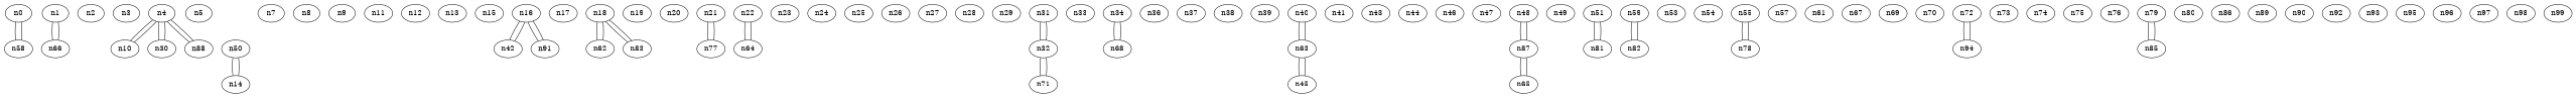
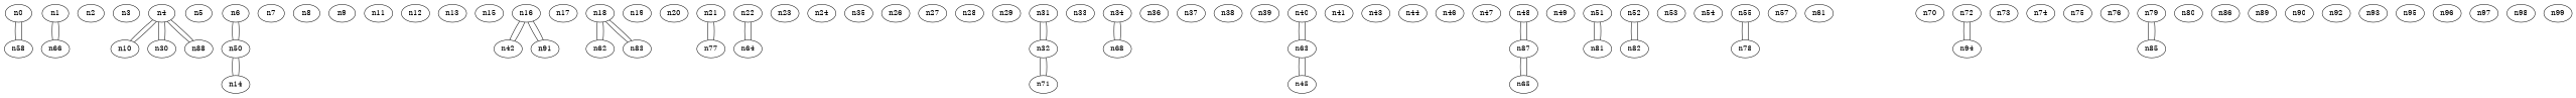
  graph {
    n0
    n58
    n1
    n66
    n2
    n3
    n4
    n10
    n30
    n88
    n5
+   n6
    n50
    n14
    n7
    n8
    n9
    n11
    n12
    n13
    n15
    n16
    n42
    n91
    n17
    n18
    n62
    n83
    n19
    n20
    n21
    n77
    n22
    n64
    n23
    n24
-   n25
+   n25 [label=n35]
    n26
    n27
    n28
    n29
    n31
    n32
    n71
    n33
    n34
    n68
    n36
    n37
    n38
    n39
    n40
    n63
    n45
    n41
    n43
    n44
    n46
    n47
    n48
    n87
    n65
    n49
    n51
    n81
-   n52 [label=n59]
+   n52
    n82
    n53
    n54
    n55
    n78
    n57
    n61
-   n67
-   n69
    n70
    n72
    n94
    n73
    n74
    n75
    n76
    n79
    n85
    n80
    n86
    n89
    n90
    n92
    n93
    n95
    n96
    n97
    n98
    n99
    n0 -- n58
    n58 -- n0
    n1 -- n66
    n66 -- n1
    n4 -- n10
    n4 -- n30
    n4 -- n88
    n10 -- n4
    n30 -- n4
    n88 -- n4
+   n6 -- n50
+   n50 -- n6
    n50 -- n14
    n14 -- n50
    n16 -- n42
    n16 -- n91
    n42 -- n16
    n91 -- n16
    n18 -- n62
    n18 -- n83
    n62 -- n18
    n83 -- n18
    n21 -- n77
    n77 -- n21
    n22 -- n64
    n64 -- n22
    n31 -- n32
    n32 -- n31
    n32 -- n71
    n71 -- n32
    n34 -- n68
    n68 -- n34
    n40 -- n63
    n63 -- n40
    n63 -- n45
    n45 -- n63
    n48 -- n87
    n87 -- n48
    n87 -- n65
    n65 -- n87
    n51 -- n81
    n81 -- n51
    n52 -- n82
    n82 -- n52
    n55 -- n78
    n78 -- n55
    n72 -- n94
    n94 -- n72
    n79 -- n85
    n85 -- n79
  }
